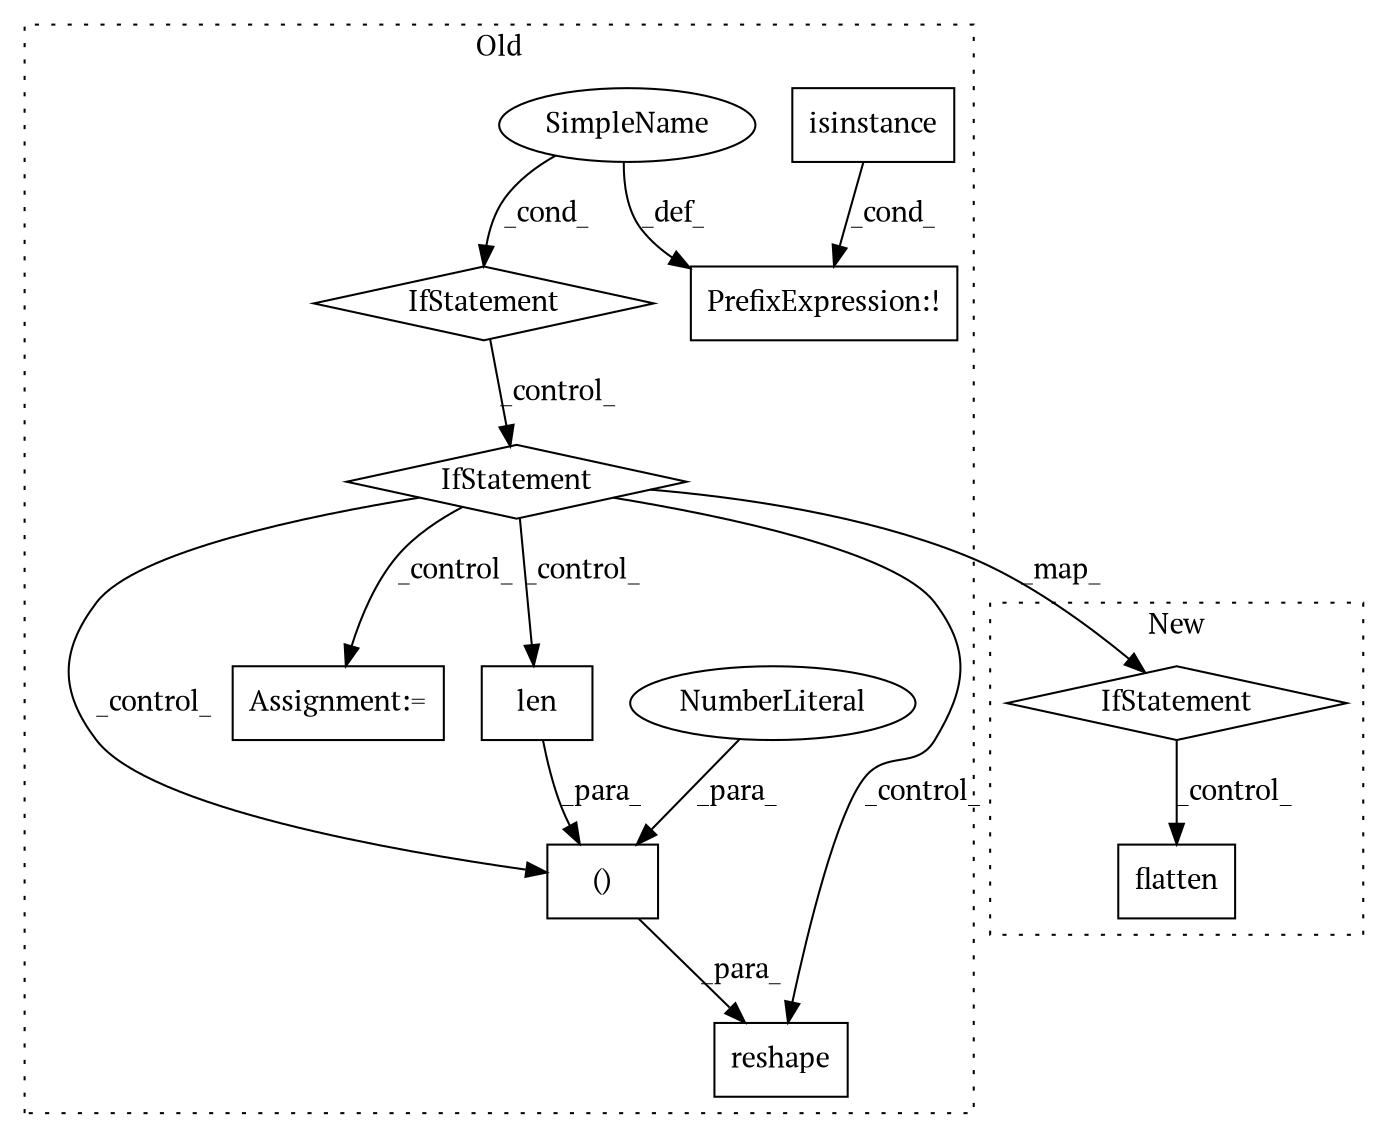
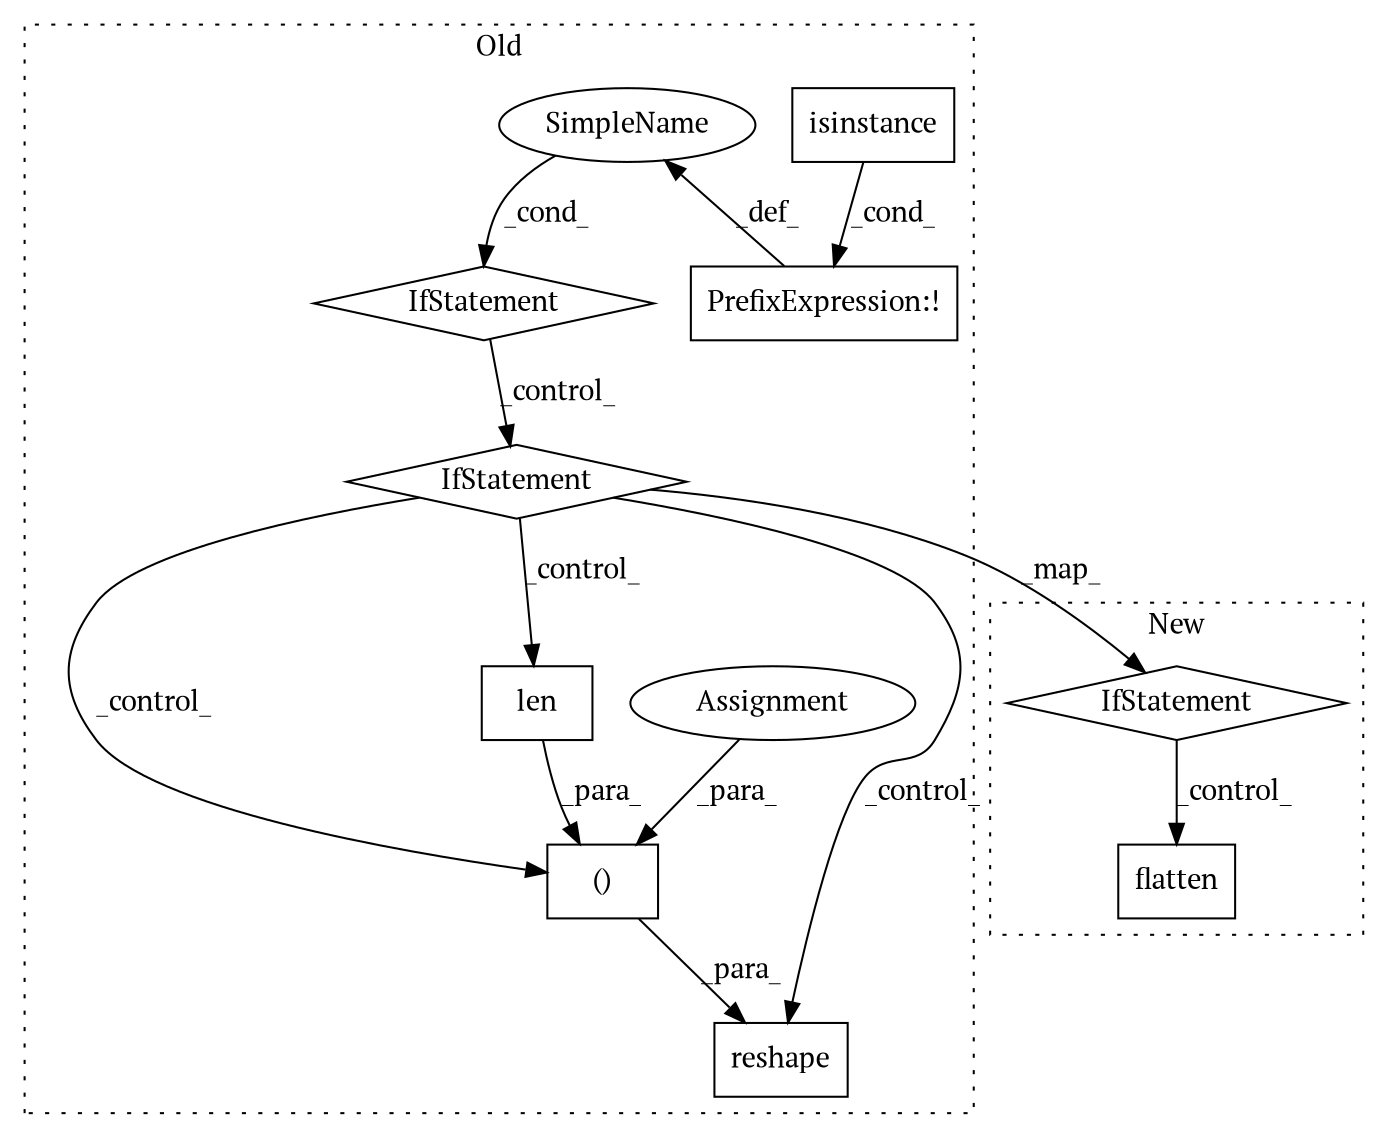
  digraph {
    fontname="PT Serif"
    node [a=32 fontname="PT Serif" l=1 s=485 shape=box]
    edge [fontname="PT Serif"]
    n1 [l="4,1" label=len s="380,392"]
-   n2 [a=7 label="Assignment:=" s=452]
    n3 [a=106 l=20 label="()"]
    n4 [a=38 label="PrefixExpression:!" s=198]
-   n5 [a=34 label=NumberLiteral shape=ellipse]
+   n5 [a=34 label=Assignment shape=ellipse]
    n6 [a=25 l="4,2" label=IfStatement s="242,361" shape=diamond]
    n7 [a=42 label=SimpleName shape=ellipse l="" s=""]
    n8 [l="8,2" label=reshape s="459,505"]
    n9 [l="11,1" label=isinstance s="199,231"]
    n10 [a=25 l="4,2" label=IfStatement s="194,232" shape=diamond]
    n11 [l=9 label=flatten s=361]
    n12 [a=25 l="4,2" label=IfStatement s="178,320" shape=diamond]
    subgraph cluster_1 {
      label=Old
      style=dotted
      n1
-     n2
      n3
      n4
      n5
      n6
      n7
      n8
      n9
      n10
    }
    subgraph cluster_2 {
      label=New
      style=dotted
      n11
      n12
    }
    n1 -> n3 [label=_para_]
    n3 -> n8 [label=_para_]
-   n7 -> n4 [label=_def_]
+   n4 -> n7 [label=_def_]
    n5 -> n3 [label=_para_]
    n6 -> n1 [label=_control_]
-   n6 -> n2 [label=_control_]
    n6 -> n3 [label=_control_]
    n6 -> n8 [label=_control_]
    n6 -> n12 [label=_map_]
    n7 -> n10 [label=_cond_]
    n9 -> n4 [label=_cond_]
    n10 -> n6 [label=_control_]
    n12 -> n11 [label=_control_]
  }
